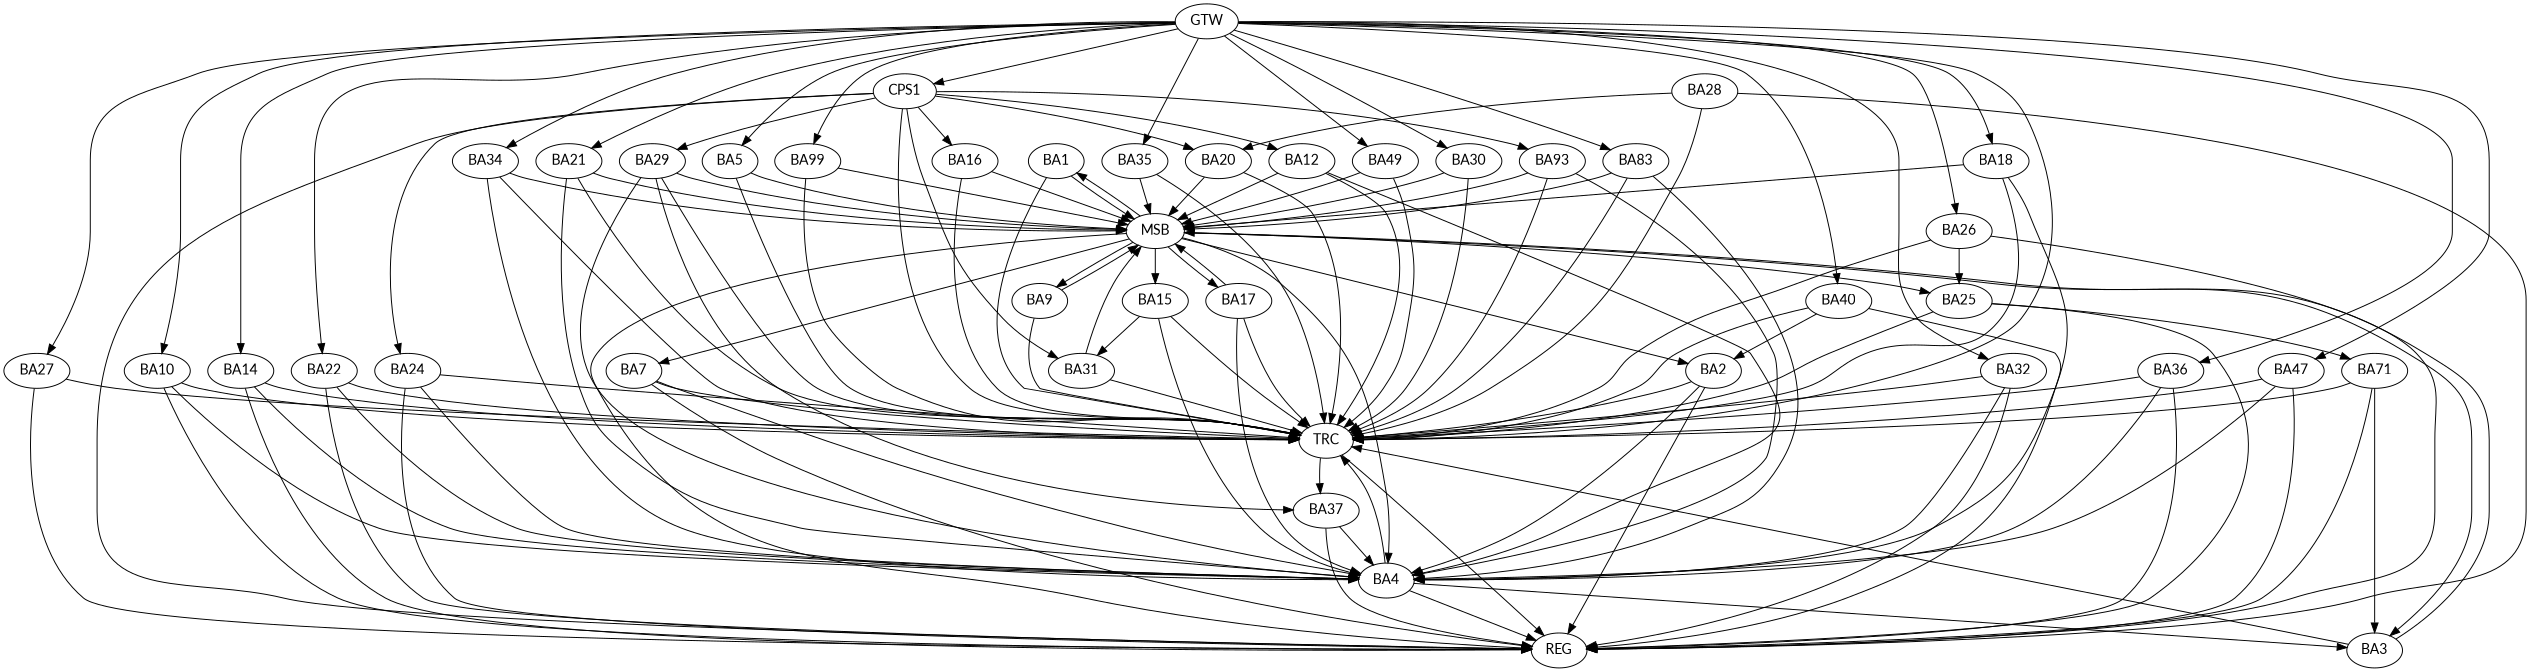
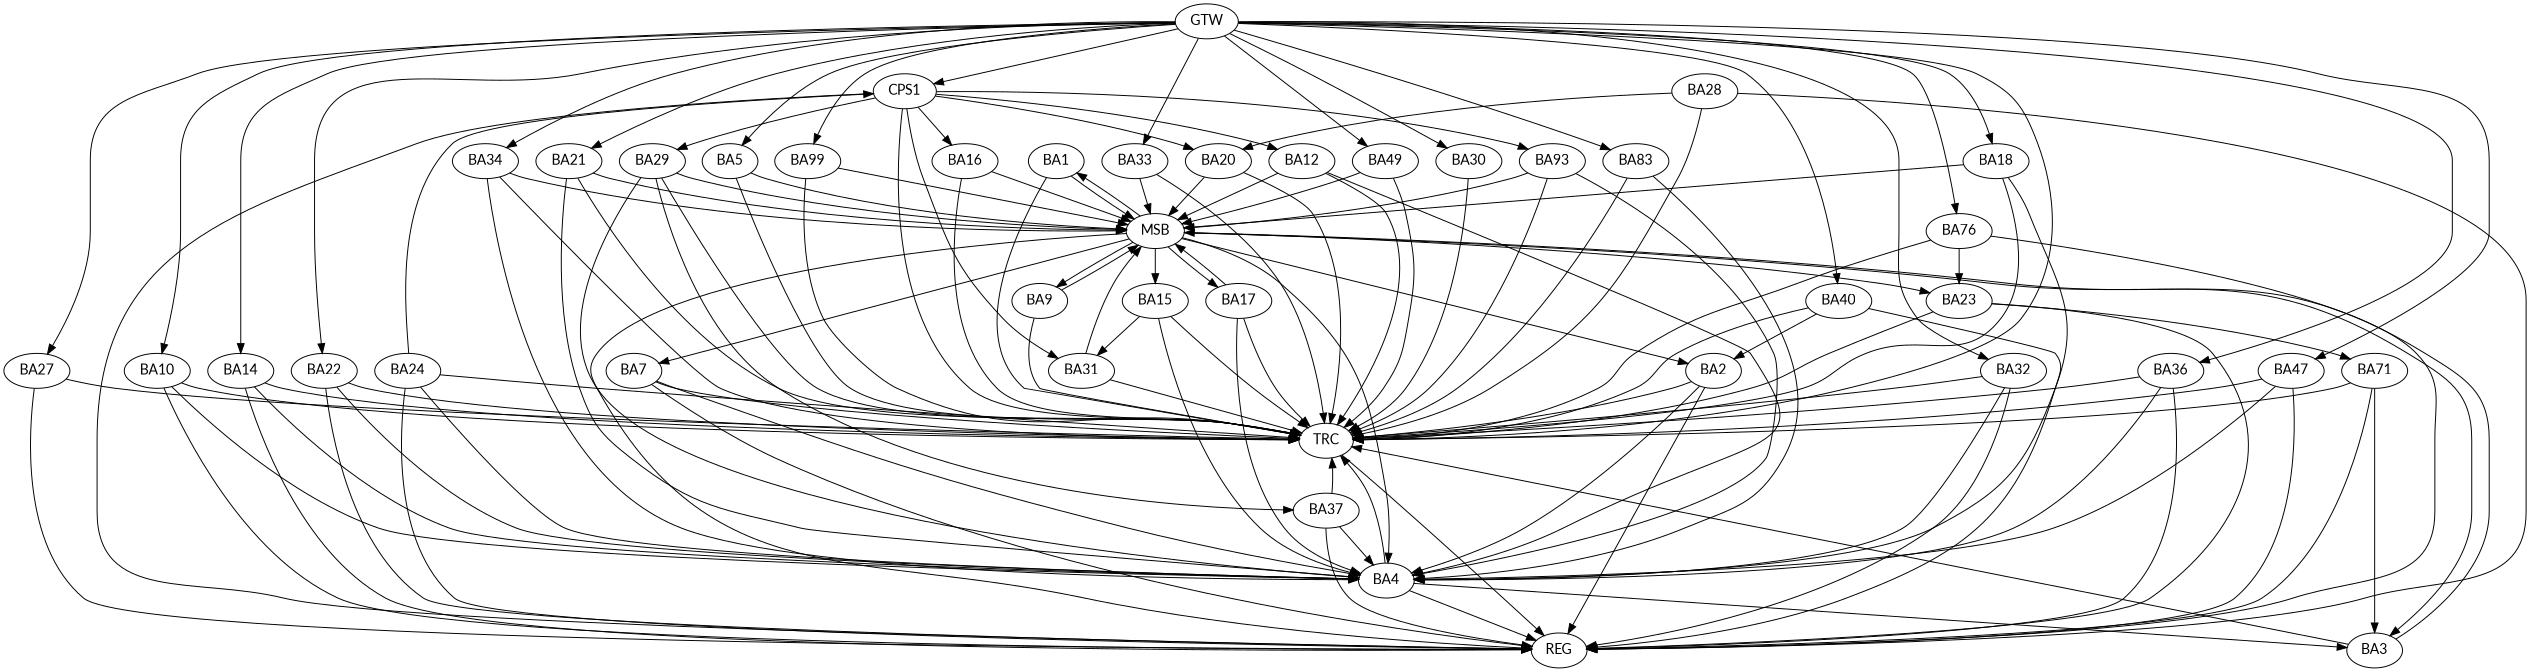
  strict digraph {
    fontname=Lato
    node [fontname=Lato]
    edge [fontname=Lato]
    n1 [label=BA1]
    n2 [label=MSB]
    n3 [label=TRC]
    n4 [label=BA2]
    n5 [label=BA4]
    n6 [label=REG]
    n7 [label=BA3]
    n8 [label=BA7]
    n9 [label=BA9]
    n10 [label=BA15]
    n11 [label=BA17]
-   n12 [label=BA25]
+   n12 [label=BA23]
    n13 [label=BA5]
    n14 [label=BA10]
    n15 [label=BA71]
    n16 [label=BA12]
    n17 [label=BA93]
    n18 [label=BA14]
    n19 [label=BA31]
    n20 [label=BA16]
    n21 [label=BA18]
    n22 [label=BA99]
    n23 [label=BA20]
    n24 [label=BA21]
    n25 [label=BA22]
    n26 [label=BA83]
    n27 [label=BA24]
-   n28 [label=BA26]
+   n28 [label=BA76]
    n29 [label=BA27]
    n30 [label=BA28]
    n31 [label=BA29]
    n32 [label=BA37]
    n33 [label=BA30]
    n34 [label=BA32]
    n35 [label=BA34]
-   n36 [label=BA35]
+   n36 [label=BA33]
    n37 [label=BA36]
    n38 [label=BA49]
    n39 [label=BA40]
    n40 [label=BA47]
    n41 [label=CPS1]
    n42 [label=GTW]
    n1 -> n2
    n1 -> n3
    n2 -> n1
    n2 -> n4
    n2 -> n5
    n2 -> n6
    n2 -> n7
    n2 -> n8
    n2 -> n9
    n2 -> n10
    n2 -> n11
    n2 -> n12
    n3 -> n6
    n4 -> n3
    n4 -> n5
    n4 -> n6
    n5 -> n3
    n5 -> n6
    n5 -> n7
    n7 -> n2
    n7 -> n3
    n8 -> n3
    n8 -> n5
    n8 -> n6
    n9 -> n2
    n9 -> n3
    n10 -> n3
    n10 -> n5
    n10 -> n19
    n11 -> n2
    n11 -> n3
    n11 -> n5
    n12 -> n3
    n12 -> n6
    n12 -> n15
    n13 -> n2
    n13 -> n3
    n14 -> n3
    n14 -> n5
    n14 -> n6
    n15 -> n3
    n15 -> n6
    n15 -> n7
    n16 -> n2
    n16 -> n3
    n16 -> n5
    n17 -> n2
    n17 -> n3
    n17 -> n5
    n18 -> n3
    n18 -> n5
    n18 -> n6
    n19 -> n2
    n19 -> n3
    n20 -> n2
    n20 -> n3
    n21 -> n2
    n21 -> n3
    n21 -> n5
    n22 -> n2
    n22 -> n3
    n23 -> n2
    n23 -> n3
    n24 -> n2
    n24 -> n3
    n24 -> n5
    n25 -> n3
    n25 -> n5
    n25 -> n6
-   n26 -> n2
    n26 -> n3
    n26 -> n5
    n27 -> n3
    n27 -> n5
    n27 -> n6
    n28 -> n3
    n28 -> n6
    n28 -> n12
    n29 -> n3
    n29 -> n6
    n30 -> n3
    n30 -> n6
    n30 -> n23
    n31 -> n2
    n31 -> n3
    n31 -> n5
    n31 -> n32
-   n3 -> n32
+   n32 -> n3
    n32 -> n5
    n32 -> n6
-   n33 -> n2
    n33 -> n3
    n34 -> n3
    n34 -> n5
    n34 -> n6
    n35 -> n2
    n35 -> n3
    n35 -> n5
    n36 -> n2
    n36 -> n3
    n37 -> n3
    n37 -> n5
    n37 -> n6
    n38 -> n2
    n38 -> n3
    n39 -> n3
    n39 -> n4
    n39 -> n6
    n40 -> n3
    n40 -> n5
    n40 -> n6
    n41 -> n3
    n41 -> n6
    n41 -> n16
    n41 -> n17
    n41 -> n19
    n41 -> n20
    n41 -> n23
-   n41 -> n27
+   n27 -> n41
    n41 -> n31
    n42 -> n3
    n42 -> n13
    n42 -> n14
    n42 -> n18
    n42 -> n21
    n42 -> n22
    n42 -> n24
    n42 -> n25
    n42 -> n26
    n42 -> n28
    n42 -> n29
    n42 -> n33
    n42 -> n34
    n42 -> n35
    n42 -> n36
    n42 -> n37
    n42 -> n38
    n42 -> n39
    n42 -> n40
    n42 -> n41
  }
